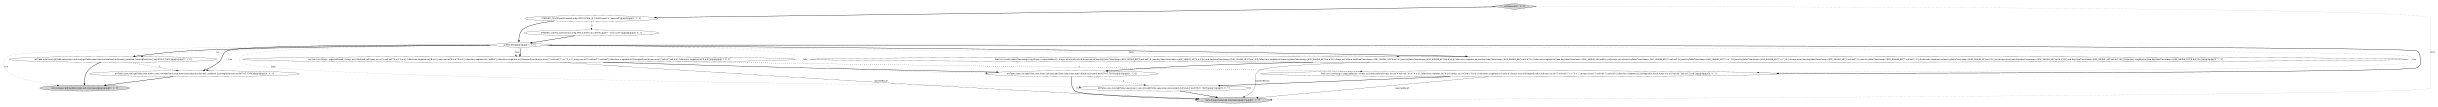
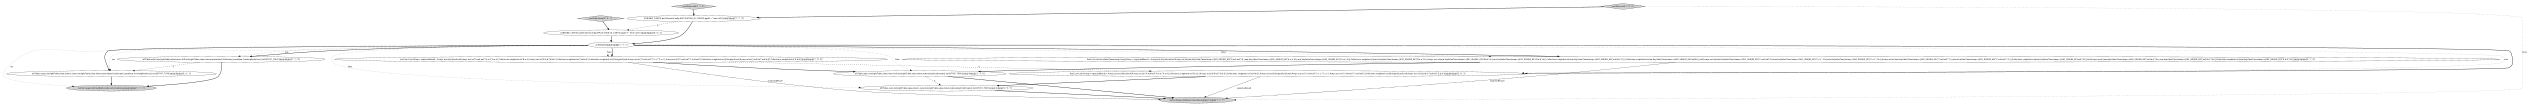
  digraph {
    fontname="Roboto Condensed"
    node [fillcolor=white fontname="Roboto Condensed" shape=ellipse style=filled]
    edge [fontname="Roboto Condensed" style=bold]
    n1 [label="STREAMS_CONFIG.put(StreamsConfig.APPLICATION_ID_CONFIG,appID + \"-inner-left\")@@@3@@@['1', '1', '0']"]
    n2 [label="STREAMS_CONFIG.put(StreamsConfig.APPLICATION_ID_CONFIG,appID + \"-inner-outer\")@@@3@@@['0', '0', '1']"]
-   n3 [label="cacheEnabled@@@4@@@['1', '1', '1']" shape=diamond]
+   n3 [label="cacheEnabled@@@4@@@['1', '1', '1']"]
    n4 [label="leftTable.outerJoin(rightTable,valueJoiner).leftJoin(rightTable,valueJoiner,materialized).toStream().peek(new CountingPeek(true)).to(OUTPUT_TOPIC)@@@5@@@['1', '1', '0']"]
    n5 [fillcolor=lightgray label="runTest(expectedFinalMultiJoinResult,storeName)@@@6@@@['1', '1', '1']"]
    n6 [label="leftTable.outerJoin(rightTable,valueJoiner).outerJoin(rightTable,valueJoiner,materialized).toStream().peek(new CountingPeek(true)).to(OUTPUT_TOPIC)@@@5@@@['0', '0', '1']"]
    n7 [label="leftTable.outerJoin(rightTable,valueJoiner).outerJoin(rightTable,valueJoiner,materialized).toStream().to(OUTPUT_TOPIC)@@@10@@@['0', '0', '1']"]
    n8 [label="final List<List<String>> expectedResult = Arrays.asList(null,null,null,Arrays.asList(\"A-null-null\",\"A-a-a\",\"A-a-a\"),Collections.singletonList(\"B-a-a\"),Arrays.asList(\"B-b-b\",\"B-b-b\"),Collections.singletonList(\"null-b-b\"),Collections.singletonList((String)null),null,Arrays.asList(\"C-null-null\",\"C-c-c\",\"C-c-c\"),Arrays.asList(\"C-null-null\",\"C-null-null\"),Collections.singletonList((String)null),null,Arrays.asList(\"null-d-d\",\"null-d-d\"),Collections.singletonList(\"D-d-d\"))@@@9@@@['1', '0', '0']"]
    n9 [label="leftTable.outerJoin(rightTable,valueJoiner).leftJoin(rightTable,valueJoiner,materialized).toStream().to(OUTPUT_TOPIC)@@@10@@@['1', '1', '0']"]
    n10 [label="final List<List<String>> expectedResult = Arrays.asList(null,null,null,Arrays.asList(\"A-null-null\",\"A-a-a\",\"A-a-a\"),Collections.singletonList(\"B-a-a\"),Arrays.asList(\"B-b-b\",\"B-b-b\"),Collections.singletonList(\"null-b-b\"),Arrays.asList((String)null,null),null,Arrays.asList(\"C-null-null\",\"C-c-c\",\"C-c-c\"),Arrays.asList(\"C-null-null\",\"C-null-null\"),Collections.singletonList((String)null),null,null,Arrays.asList(\"null-d-d\",\"null-d-d\",\"D-d-d\"))@@@9@@@['0', '0', '1']"]
    n11 [label="final List<List<KeyValueTimestamp<Long,String>>> expectedResult = Arrays.asList(null,null,null,Arrays.asList(new KeyValueTimestamp<>(ANY_UNIQUE_KEY,\"A-null-null\",3L),new KeyValueTimestamp<>(ANY_UNIQUE_KEY,\"A-a-a\",4L),new KeyValueTimestamp<>(ANY_UNIQUE_KEY,\"A-a-a\",4L)),Collections.singletonList(new KeyValueTimestamp<>(ANY_UNIQUE_KEY,\"B-a-a\",5L)),Arrays.asList(new KeyValueTimestamp<>(ANY_UNIQUE_KEY,\"B-b-b\",6L),new KeyValueTimestamp<>(ANY_UNIQUE_KEY,\"B-b-b\",6L)),Collections.singletonList(new KeyValueTimestamp<>(ANY_UNIQUE_KEY,\"null-b-b\",7L)),Collections.singletonList(new KeyValueTimestamp<>(ANY_UNIQUE_KEY,null,8L)),null,Arrays.asList(new KeyValueTimestamp<>(ANY_UNIQUE_KEY,\"C-null-null\",9L),new KeyValueTimestamp<>(ANY_UNIQUE_KEY,\"C-c-c\",10L),new KeyValueTimestamp<>(ANY_UNIQUE_KEY,\"C-c-c\",10L)),Arrays.asList(new KeyValueTimestamp<>(ANY_UNIQUE_KEY,\"C-null-null\",11L),new KeyValueTimestamp<>(ANY_UNIQUE_KEY,\"C-null-null\",11L)),Collections.singletonList(new KeyValueTimestamp<>(ANY_UNIQUE_KEY,null,12L)),null,Arrays.asList(new KeyValueTimestamp<>(ANY_UNIQUE_KEY,\"null-d-d\",14L),new KeyValueTimestamp<>(ANY_UNIQUE_KEY,\"null-d-d\",14L)),Collections.singletonList(new KeyValueTimestamp<>(ANY_UNIQUE_KEY,\"D-d-d\",15L)))@@@9@@@['0', '1', '0']"]
    n12 [fillcolor=lightgray label="testOuterLeft['1', '0', '0']" shape=diamond]
    n13 [fillcolor=lightgray label="runTest(expectedResult,storeName)@@@11@@@['1', '1', '1']"]
+   n14 [fillcolor=lightgray label="testOuterLeft['0', '1', '0']" shape=diamond]
+   n15 [fillcolor=lightgray label="testOuterOuter['0', '0', '1']" shape=diamond]
    n1 -> n2 [label=0 style=dashed]
    n1 -> n3
    n2 -> n3
    n3 -> n4
    n3 -> n4 [label=true style=dotted]
    n3 -> n5 [label=true style=dotted]
    n3 -> n6
    n3 -> n6 [label=true style=dotted]
    n3 -> n7 [label=false style=dotted]
    n3 -> n8
    n3 -> n8 [label=false style=dotted]
    n3 -> n9 [label=false style=dotted]
    n3 -> n10
    n3 -> n10 [label=false style=dotted]
    n3 -> n11 [label=false style=dotted]
    n3 -> n11
    n4 -> n5
    n4 -> n6 [label=0 style=dashed]
    n6 -> n5
    n7 -> n13
    n8 -> n9
    n8 -> n10 [label=0 style=dashed]
    n8 -> n13 [label=expectedResult style=solid]
    n9 -> n7 [label=0 style=dashed]
    n9 -> n13
    n10 -> n7
    n10 -> n13 [label=expectedResult style=solid]
    n11 -> n9
    n11 -> n13 [label=expectedResult style=solid]
    n12 -> n1
    n12 -> n13 [label=false style=dotted]
+   n14 -> n1
+   n15 -> n2
  }
